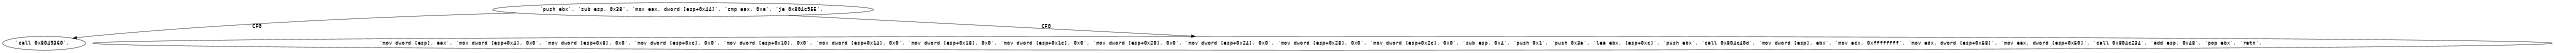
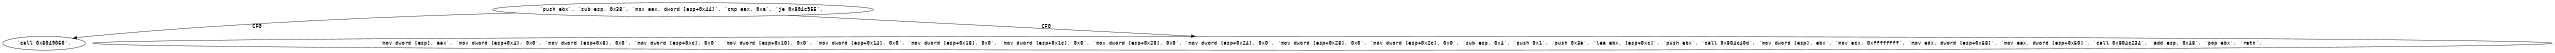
  digraph {
    fontname="DejaVu Sans Mono"
    node [fontname="DejaVu Sans Mono"]
    edge [fontname="DejaVu Sans Mono"]
    n1 [label="'push ebx', 'sub esp, 0x38', 'mov eax, dword [esp+0x44]', 'cmp eax, 0xa', 'je 0x804c955', "]
-   n2 [label="'call 0x8049360', "]
+   n2 [label="'call 0x8049060',"]
    n3 [label="'mov dword [esp], eax', 'mov dword [esp+0x4], 0x0', 'mov dword [esp+0x8], 0x0', 'mov dword [esp+0xc], 0x0', 'mov dword [esp+0x10], 0x0', 'mov dword [esp+0x14], 0x0', 'mov dword [esp+0x18], 0x0', 'mov dword [esp+0x1c], 0x0', 'mov dword [esp+0x20], 0x0', 'mov dword [esp+0x24], 0x0', 'mov dword [esp+0x28], 0x0', 'mov dword [esp+0x2c], 0x0', 'sub esp, 0x4', 'push 0x1', 'push 0x3a', 'lea ebx, [esp+0xc]', 'push ebx', 'call 0x804c40d', 'mov dword [esp], ebx', 'mov ecx, 0xffffffff', 'mov edx, dword [esp+0x58]', 'mov eax, dword [esp+0x50]', 'call 0x804c234', 'add esp, 0x48', 'pop ebx', 'retn', "]
    n1 -> n2 [label=CFG]
    n1 -> n3 [label=CFG]
  }
